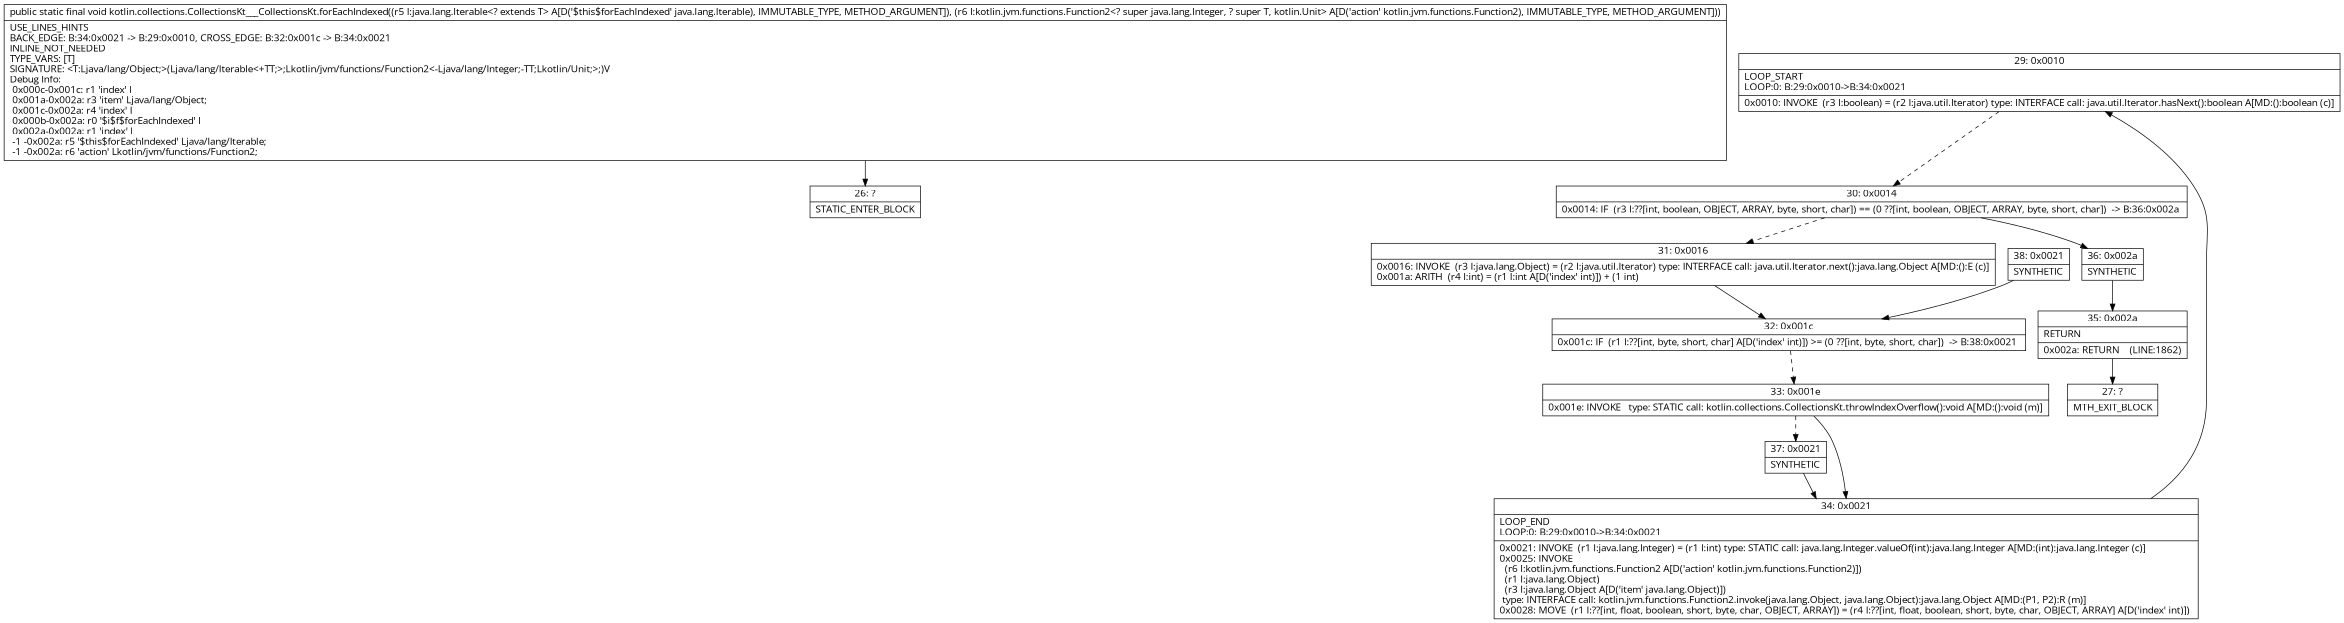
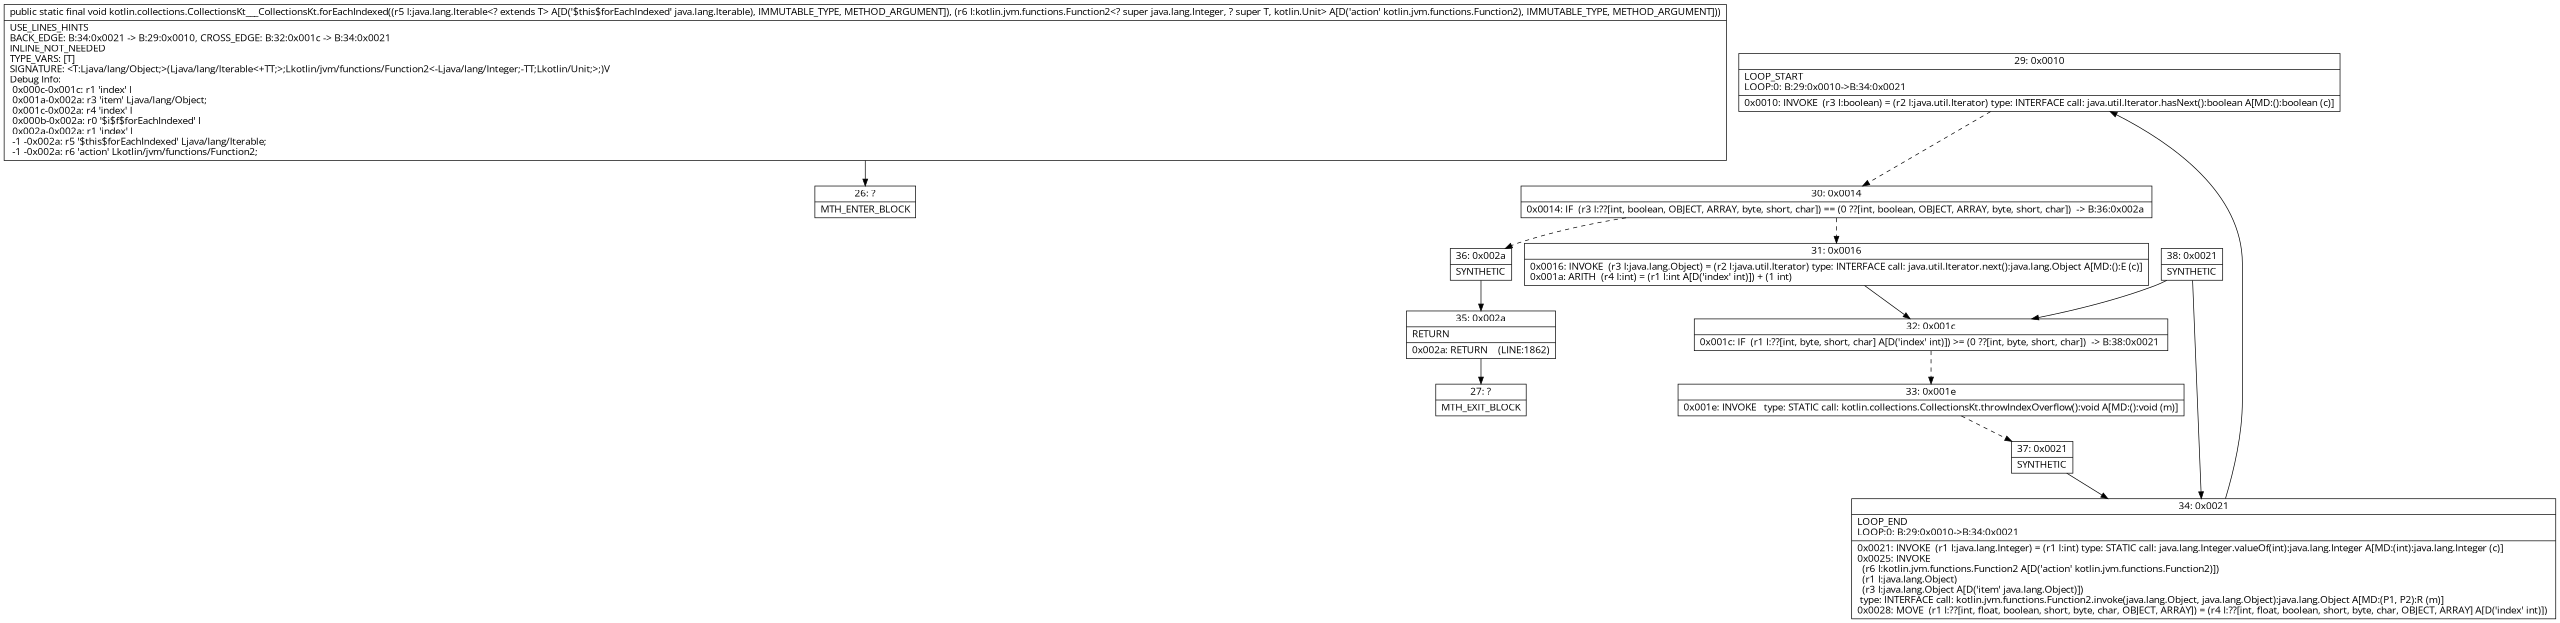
  digraph {
    fontname="Open Sans"
    node [fontname="Open Sans" shape=record]
    edge [fontname="Open Sans"]
-   n1 [label="{26\:\ ?|STATIC_ENTER_BLOCK\l}"]
+   n1 [label="{26\:\ ?|MTH_ENTER_BLOCK\l}"]
    n2 [label="{29\:\ 0x0010|LOOP_START\lLOOP:0: B:29:0x0010\-\>B:34:0x0021\l|0x0010: INVOKE  (r3 I:boolean) = (r2 I:java.util.Iterator) type: INTERFACE call: java.util.Iterator.hasNext():boolean A[MD:():boolean (c)]\l}"]
    n3 [label="{30\:\ 0x0014|0x0014: IF  (r3 I:??[int, boolean, OBJECT, ARRAY, byte, short, char]) == (0 ??[int, boolean, OBJECT, ARRAY, byte, short, char])  \-\> B:36:0x002a \l}"]
    n4 [label="{31\:\ 0x0016|0x0016: INVOKE  (r3 I:java.lang.Object) = (r2 I:java.util.Iterator) type: INTERFACE call: java.util.Iterator.next():java.lang.Object A[MD:():E (c)]\l0x001a: ARITH  (r4 I:int) = (r1 I:int A[D('index' int)]) + (1 int) \l}"]
    n5 [label="{36\:\ 0x002a|SYNTHETIC\l}"]
    n6 [label="{32\:\ 0x001c|0x001c: IF  (r1 I:??[int, byte, short, char] A[D('index' int)]) \>= (0 ??[int, byte, short, char])  \-\> B:38:0x0021 \l}"]
    n7 [label="{35\:\ 0x002a|RETURN\l|0x002a: RETURN    (LINE:1862)\l}"]
    n8 [label="{33\:\ 0x001e|0x001e: INVOKE   type: STATIC call: kotlin.collections.CollectionsKt.throwIndexOverflow():void A[MD:():void (m)]\l}"]
    n9 [label="{37\:\ 0x0021|SYNTHETIC\l}"]
    n10 [label="{38\:\ 0x0021|SYNTHETIC\l}"]
    n11 [label="{34\:\ 0x0021|LOOP_END\lLOOP:0: B:29:0x0010\-\>B:34:0x0021\l|0x0021: INVOKE  (r1 I:java.lang.Integer) = (r1 I:int) type: STATIC call: java.lang.Integer.valueOf(int):java.lang.Integer A[MD:(int):java.lang.Integer (c)]\l0x0025: INVOKE  \l  (r6 I:kotlin.jvm.functions.Function2 A[D('action' kotlin.jvm.functions.Function2)])\l  (r1 I:java.lang.Object)\l  (r3 I:java.lang.Object A[D('item' java.lang.Object)])\l type: INTERFACE call: kotlin.jvm.functions.Function2.invoke(java.lang.Object, java.lang.Object):java.lang.Object A[MD:(P1, P2):R (m)]\l0x0028: MOVE  (r1 I:??[int, float, boolean, short, byte, char, OBJECT, ARRAY]) = (r4 I:??[int, float, boolean, short, byte, char, OBJECT, ARRAY] A[D('index' int)]) \l}"]
    n12 [label="{27\:\ ?|MTH_EXIT_BLOCK\l}"]
    n13 [label="{public static final void kotlin.collections.CollectionsKt___CollectionsKt.forEachIndexed((r5 I:java.lang.Iterable\<? extends T\> A[D('$this$forEachIndexed' java.lang.Iterable), IMMUTABLE_TYPE, METHOD_ARGUMENT]), (r6 I:kotlin.jvm.functions.Function2\<? super java.lang.Integer, ? super T, kotlin.Unit\> A[D('action' kotlin.jvm.functions.Function2), IMMUTABLE_TYPE, METHOD_ARGUMENT]))  | USE_LINES_HINTS\lBACK_EDGE: B:34:0x0021 \-\> B:29:0x0010, CROSS_EDGE: B:32:0x001c \-\> B:34:0x0021\lINLINE_NOT_NEEDED\lTYPE_VARS: [T]\lSIGNATURE: \<T:Ljava\/lang\/Object;\>(Ljava\/lang\/Iterable\<+TT;\>;Lkotlin\/jvm\/functions\/Function2\<\-Ljava\/lang\/Integer;\-TT;Lkotlin\/Unit;\>;)V\lDebug Info:\l  0x000c\-0x001c: r1 'index' I\l  0x001a\-0x002a: r3 'item' Ljava\/lang\/Object;\l  0x001c\-0x002a: r4 'index' I\l  0x000b\-0x002a: r0 '$i$f$forEachIndexed' I\l  0x002a\-0x002a: r1 'index' I\l  \-1 \-0x002a: r5 '$this$forEachIndexed' Ljava\/lang\/Iterable;\l  \-1 \-0x002a: r6 'action' Lkotlin\/jvm\/functions\/Function2;\l}"]
    n2 -> n3 [style=dashed]
    n3 -> n4 [style=dashed]
-   n3 -> n5
+   n3 -> n5 [style=dashed]
    n4 -> n6
    n5 -> n7
    n6 -> n8 [style=dashed]
    n7 -> n12
    n8 -> n9 [style=dashed]
    n9 -> n11
    n10 -> n6
-   n8 -> n11
+   n10 -> n11
    n11 -> n2
    n13 -> n1
  }
